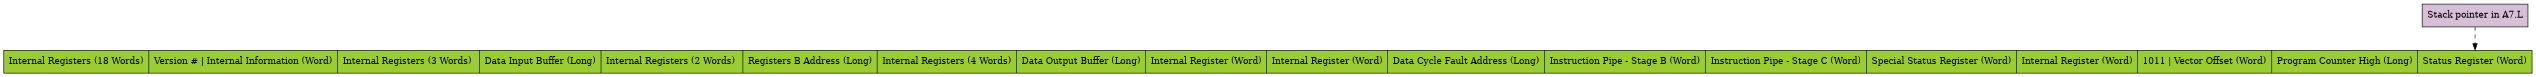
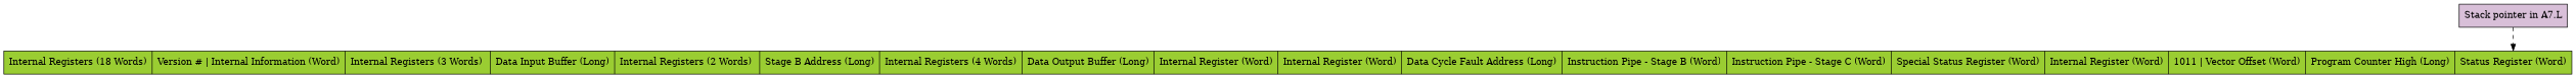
  digraph {
    rankdir=TB
    node [shape=record style=filled]
    n1 [fillcolor=thistle label="<sp> Stack pointer in A7.L"]
-   n2 [fillcolor=yellowgreen label="Internal Registers (18 Words)\n                    |    Version # \| Internal Information (Word)\n                    |    Internal Registers (3 Words) \n                    |    Data Input Buffer (Long)\n                    |    Internal Registers (2 Words) \n                    |    Registers B Address (Long)\n                    |    Internal Registers (4 Words)\n                    |    Data Output Buffer (Long)\n                    |    Internal Register (Word)\n                    |    Internal Register (Word)\n                    |    Data Cycle Fault Address (Long)\n                    |    Instruction Pipe - Stage B (Word)\n                    |    Instruction Pipe - Stage C (Word)\n                    |    Special Status Register (Word)\n                    |    Internal Register (Word)\n                    |    1011 \| Vector Offset (Word)\n                    |    Program Counter High (Long)\n                    | <sr> Status Register (Word)"]
+   n2 [fillcolor=yellowgreen label="Internal Registers (18 Words)\n                    |    Version # \| Internal Information (Word)\n                    |    Internal Registers (3 Words) \n                    |    Data Input Buffer (Long)\n                    |    Internal Registers (2 Words) \n                    |    Stage B Address (Long)\n                    |    Internal Registers (4 Words)\n                    |    Data Output Buffer (Long)\n                    |    Internal Register (Word)\n                    |    Internal Register (Word)\n                    |    Data Cycle Fault Address (Long)\n                    |    Instruction Pipe - Stage B (Word)\n                    |    Instruction Pipe - Stage C (Word)\n                    |    Special Status Register (Word)\n                    |    Internal Register (Word)\n                    |    1011 \| Vector Offset (Word)\n                    |    Program Counter High (Long)\n                    | <sr> Status Register (Word)"]
    n1 -> n2 [headport=sr style=dashed tailport=sp]
  }
